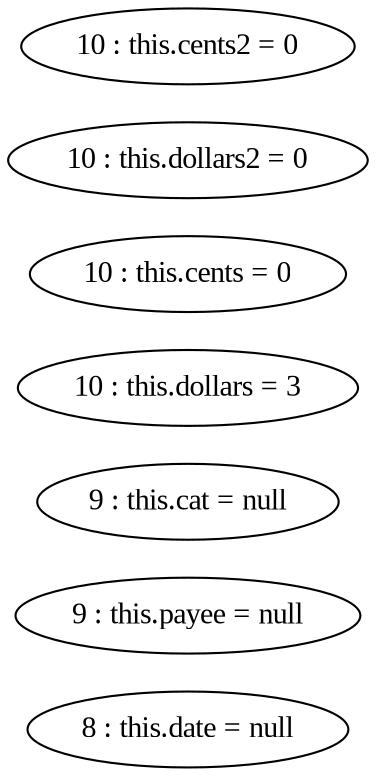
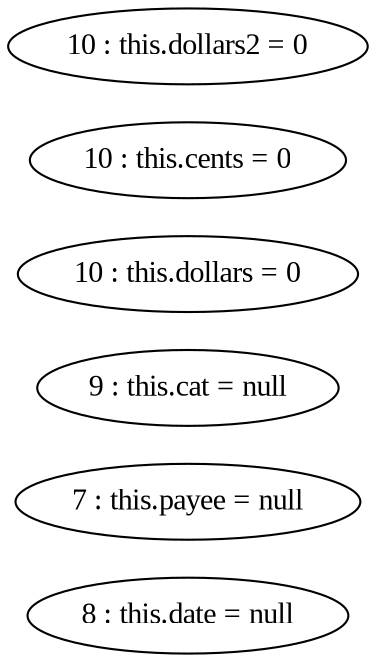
  digraph {
    rankdir=LR
    fontname="Liberation Serif"
    node [fontname="Liberation Serif"]
    "8 : this.date = null"
-   "9 : this.payee = null"
+   "9 : this.payee = null" [label="7 : this.payee = null"]
    "9 : this.cat = null"
-   "10 : this.dollars = 0" [label="10 : this.dollars = 3"]
+   "10 : this.dollars = 0"
    "10 : this.cents = 0"
    "10 : this.dollars2 = 0"
-   "10 : this.cents2 = 0"
  }
